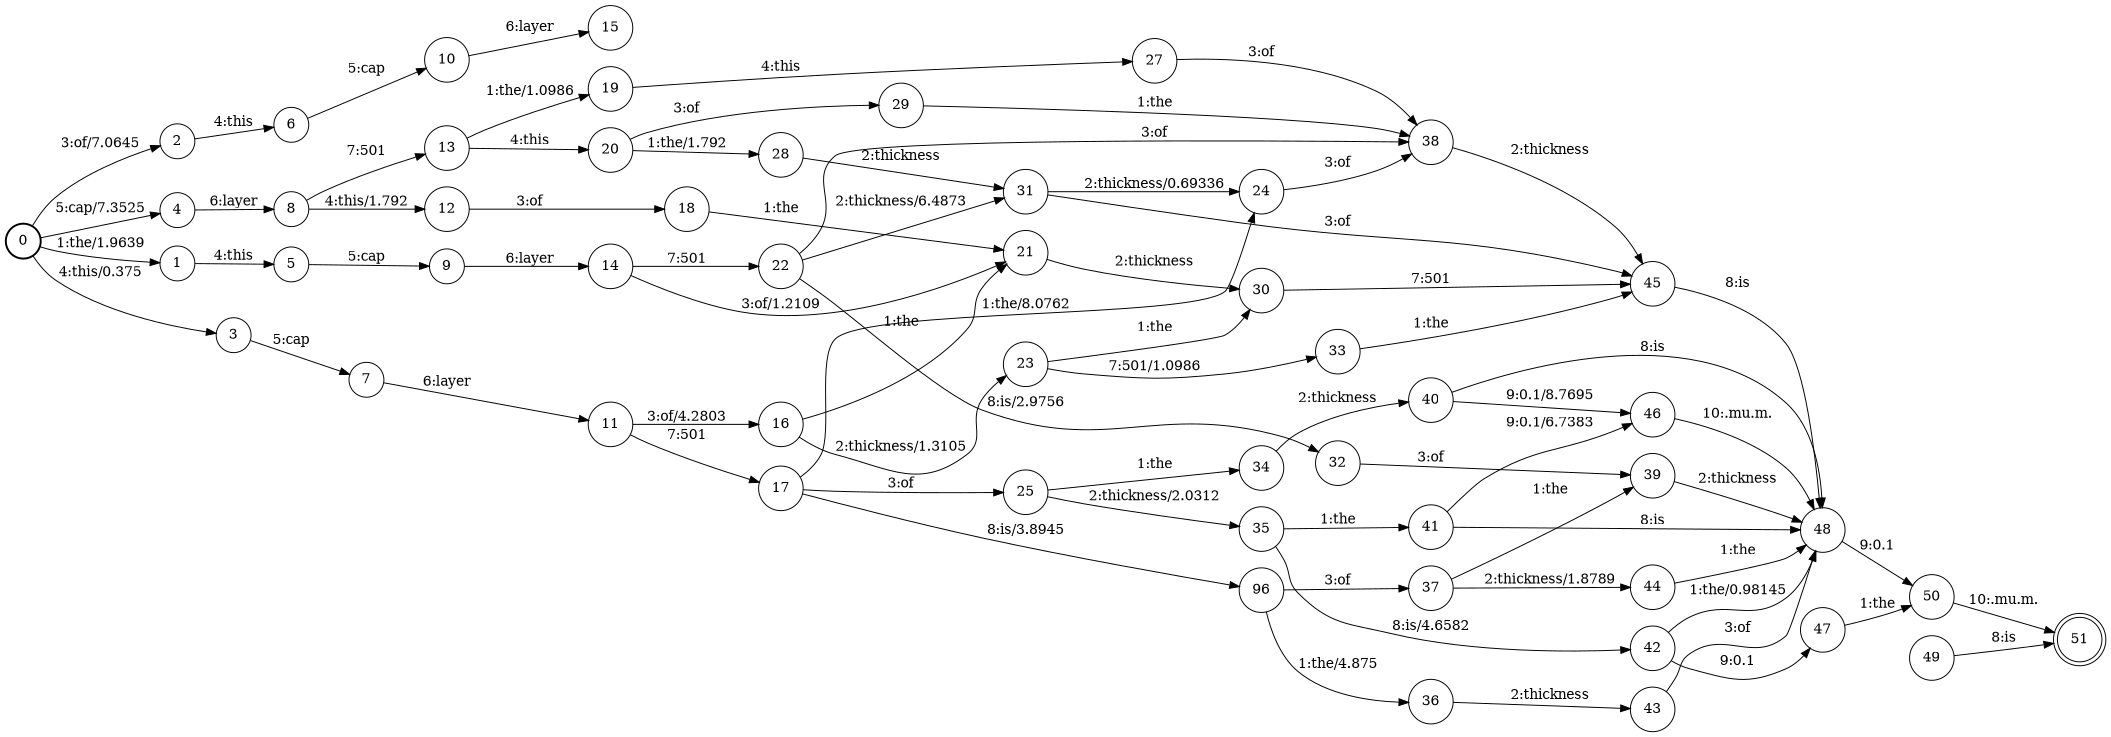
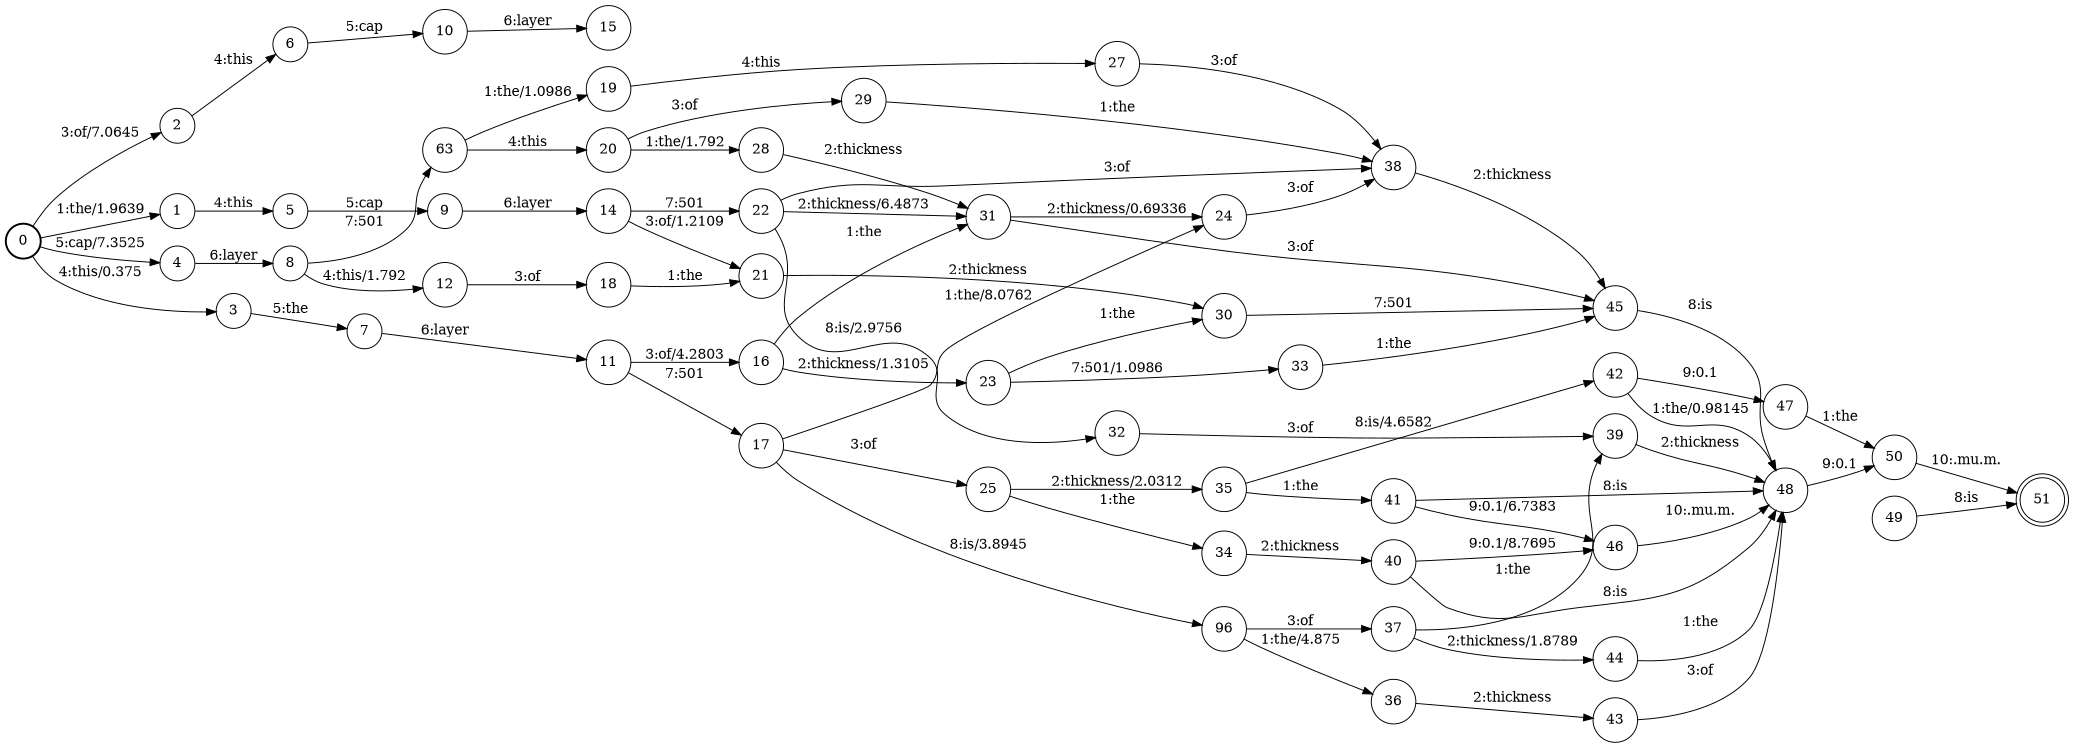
  digraph {
    nodesep=0.25
    rankdir=LR
    ranksep=0.4
    node [fontsize=14 shape=circle style=solid]
    edge [fontsize=14]
    n1 [label=0 style=bold]
    n2 [label=1]
    n3 [label=2]
    n4 [label=3]
    n5 [label=4]
    n6 [label=5]
    n7 [label=6]
    n8 [label=7]
    n9 [label=8]
    n10 [label=9]
    n11 [label=10]
    n12 [label=11]
    n13 [label=12]
-   n14 [label=13]
+   n14 [label=63]
    n15 [label=14]
    n16 [label=15]
    n17 [label=16]
    n18 [label=17]
    n19 [label=18]
    n20 [label=19]
    n21 [label=20]
    n22 [label=21]
    n23 [label=22]
    n24 [label=23]
    n25 [label=24]
    n26 [label=25]
    n27 [label=96]
    n28 [label=27]
    n29 [label=29]
    n30 [label=28]
    n31 [label=30]
    n32 [label=31]
    n33 [label=38]
    n34 [label=32]
    n35 [label=33]
    n36 [label=34]
    n37 [label=35]
    n38 [label=36]
    n39 [label=37]
    n40 [label=45]
    n41 [label=39]
    n42 [label=40]
    n43 [label=41]
    n44 [label=42]
    n45 [label=43]
    n46 [label=44]
    n47 [label=48]
    n48 [label=46]
    n49 [label=47]
    n50 [label=50]
    n51 [label=51 shape=doublecircle]
    n52 [label=49]
    n1 -> n2 [label="1:the/1.9639"]
    n1 -> n3 [label="3:of/7.0645"]
    n1 -> n4 [label="4:this/0.375"]
    n1 -> n5 [label="5:cap/7.3525"]
    n2 -> n6 [label="4:this"]
    n3 -> n7 [label="4:this"]
-   n4 -> n8 [label="5:cap"]
+   n4 -> n8 [label="5:the"]
    n5 -> n9 [label="6:layer"]
    n6 -> n10 [label="5:cap"]
    n7 -> n11 [label="5:cap"]
    n8 -> n12 [label="6:layer"]
    n9 -> n13 [label="4:this/1.792"]
    n9 -> n14 [label="7:501"]
    n10 -> n15 [label="6:layer"]
    n11 -> n16 [label="6:layer"]
    n12 -> n17 [label="3:of/4.2803"]
    n12 -> n18 [label="7:501"]
    n13 -> n19 [label="3:of"]
    n14 -> n20 [label="1:the/1.0986"]
    n14 -> n21 [label="4:this"]
    n15 -> n22 [label="3:of/1.2109"]
    n15 -> n23 [label="7:501"]
-   n17 -> n22 [label="1:the"]
+   n17 -> n32 [label="1:the"]
    n17 -> n24 [label="2:thickness/1.3105"]
    n18 -> n25 [label="1:the/8.0762"]
    n18 -> n26 [label="3:of"]
    n18 -> n27 [label="8:is/3.8945"]
    n19 -> n22 [label="1:the"]
    n20 -> n28 [label="4:this"]
    n21 -> n29 [label="3:of"]
    n21 -> n30 [label="1:the/1.792"]
    n22 -> n31 [label="2:thickness"]
    n23 -> n32 [label="2:thickness/6.4873"]
    n23 -> n33 [label="3:of"]
    n23 -> n34 [label="8:is/2.9756"]
    n24 -> n31 [label="1:the"]
    n24 -> n35 [label="7:501/1.0986"]
    n25 -> n33 [label="3:of"]
    n26 -> n36 [label="1:the"]
    n26 -> n37 [label="2:thickness/2.0312"]
    n27 -> n38 [label="1:the/4.875"]
    n27 -> n39 [label="3:of"]
    n28 -> n33 [label="3:of"]
    n29 -> n33 [label="1:the"]
    n30 -> n32 [label="2:thickness"]
    n31 -> n40 [label="7:501"]
    n32 -> n25 [label="2:thickness/0.69336"]
    n32 -> n40 [label="3:of"]
    n33 -> n40 [label="2:thickness"]
    n34 -> n41 [label="3:of"]
    n35 -> n40 [label="1:the"]
    n36 -> n42 [label="2:thickness"]
    n37 -> n43 [label="1:the"]
    n37 -> n44 [label="8:is/4.6582"]
    n38 -> n45 [label="2:thickness"]
    n39 -> n41 [label="1:the"]
    n39 -> n46 [label="2:thickness/1.8789"]
    n40 -> n47 [label="8:is"]
    n41 -> n47 [label="2:thickness"]
    n42 -> n47 [label="8:is"]
    n42 -> n48 [label="9:0.1/8.7695"]
    n43 -> n47 [label="8:is"]
    n43 -> n48 [label="9:0.1/6.7383"]
    n44 -> n47 [label="1:the/0.98145"]
    n44 -> n49 [label="9:0.1"]
    n45 -> n47 [label="3:of"]
    n46 -> n47 [label="1:the"]
    n47 -> n50 [label="9:0.1"]
    n48 -> n47 [label="10:.mu.m."]
    n49 -> n50 [label="1:the"]
    n50 -> n51 [label="10:.mu.m."]
    n52 -> n51 [label="8:is"]
  }
